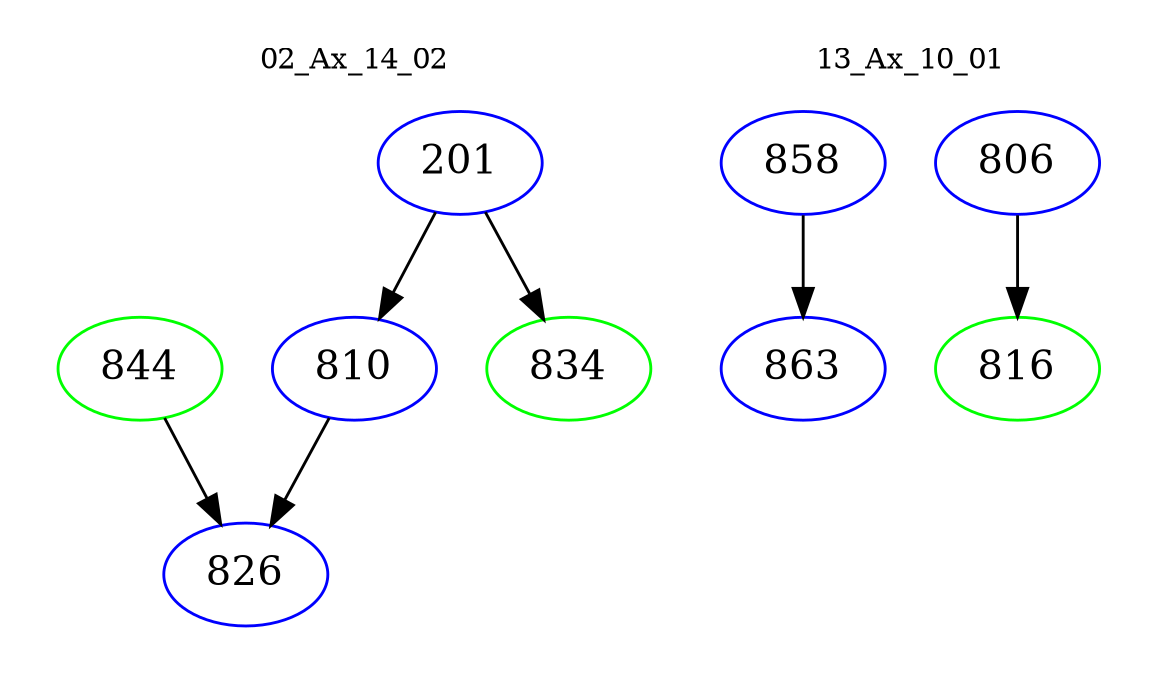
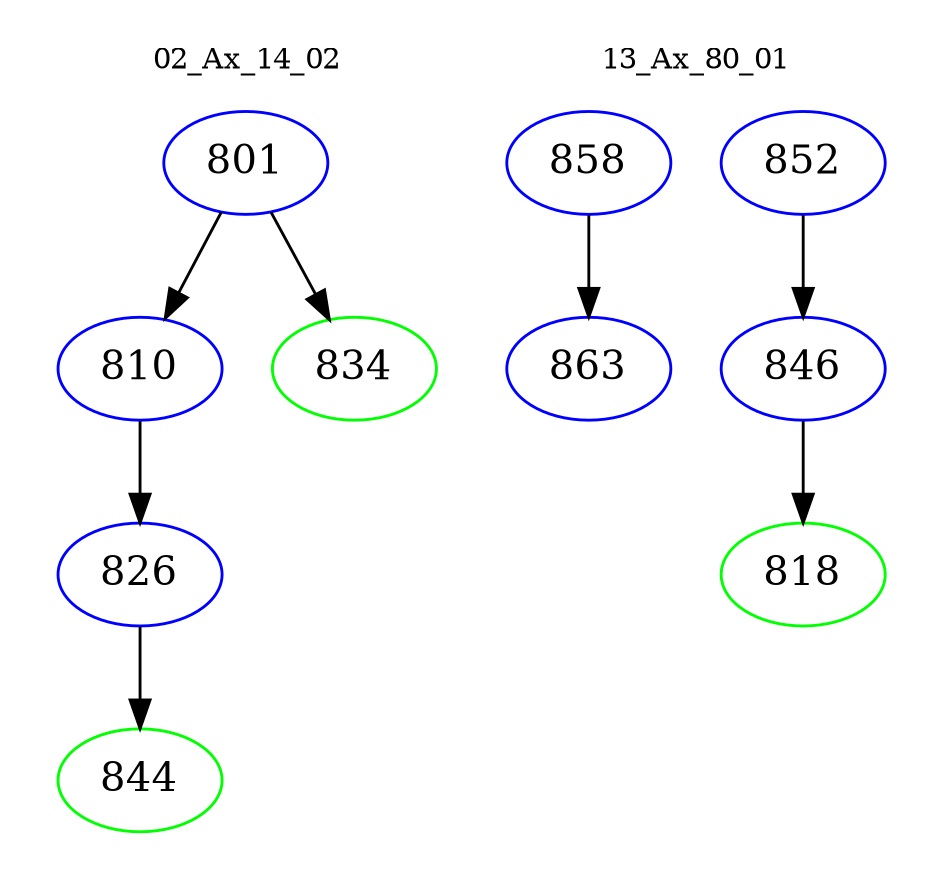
  digraph {
    node [color=blue]
    edge [color=black]
    n1 [label=810]
-   n2 [label=201]
+   n2 [label=801]
    n3 [label=826]
    n4 [color=green label=834]
    n5 [color=green label=844]
-   n7 [label=806]
+   n6 [label=852]
+   n7 [label=846]
    n8 [label=858]
-   n9 [color=green label=816]
+   n9 [color=green label=818]
    n10 [label=863]
    subgraph cluster_1 {
      color=white
      fontsize=10
      label="02_Ax_14_02"
      n1
      n2
      n3
      n4
      n5
    }
    subgraph cluster_2 {
      color=white
      fontsize=10
-     label="13_Ax_10_01"
+     label="13_Ax_80_01"
+     n6
      n7
      n8
      n9
      n10
    }
    n1 -> n3
    n2 -> n1
    n2 -> n4
-   n5 -> n3
+   n3 -> n5
+   n6 -> n7
    n7 -> n9
    n8 -> n10
  }
